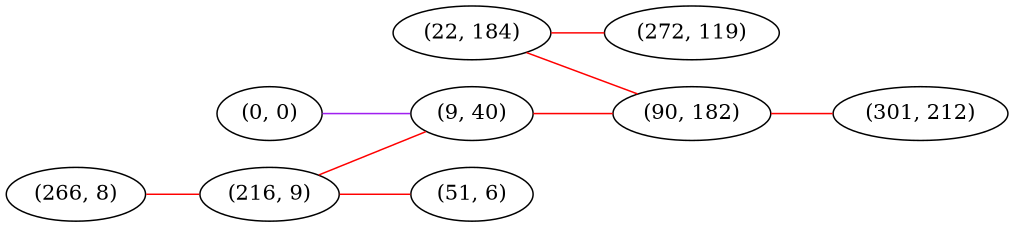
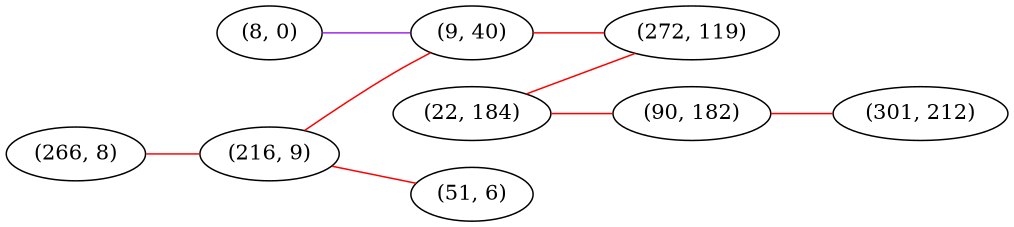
  graph {
    rankdir=LR
    edge [color=red weight=1]
    n1 [label="(216, 9)"]
    "(266, 8)"
    "(9, 40)"
    n4 [label="(51, 6)"]
-   "(0, 0)"
+   "(0, 0)" [label="(8, 0)"]
    "(272, 119)"
    "(22, 184)"
    "(90, 182)"
    "(301, 212)"
    n1 -- "(9, 40)"
    n1 -- n4
    "(266, 8)" -- n1
-   "(9, 40)" -- "(90, 182)"
+   "(9, 40)" -- "(272, 119)"
    "(0, 0)" -- "(9, 40)" [color=purple weight=4]
    "(22, 184)" -- "(272, 119)"
    "(22, 184)" -- "(90, 182)"
    "(90, 182)" -- "(301, 212)"
  }
